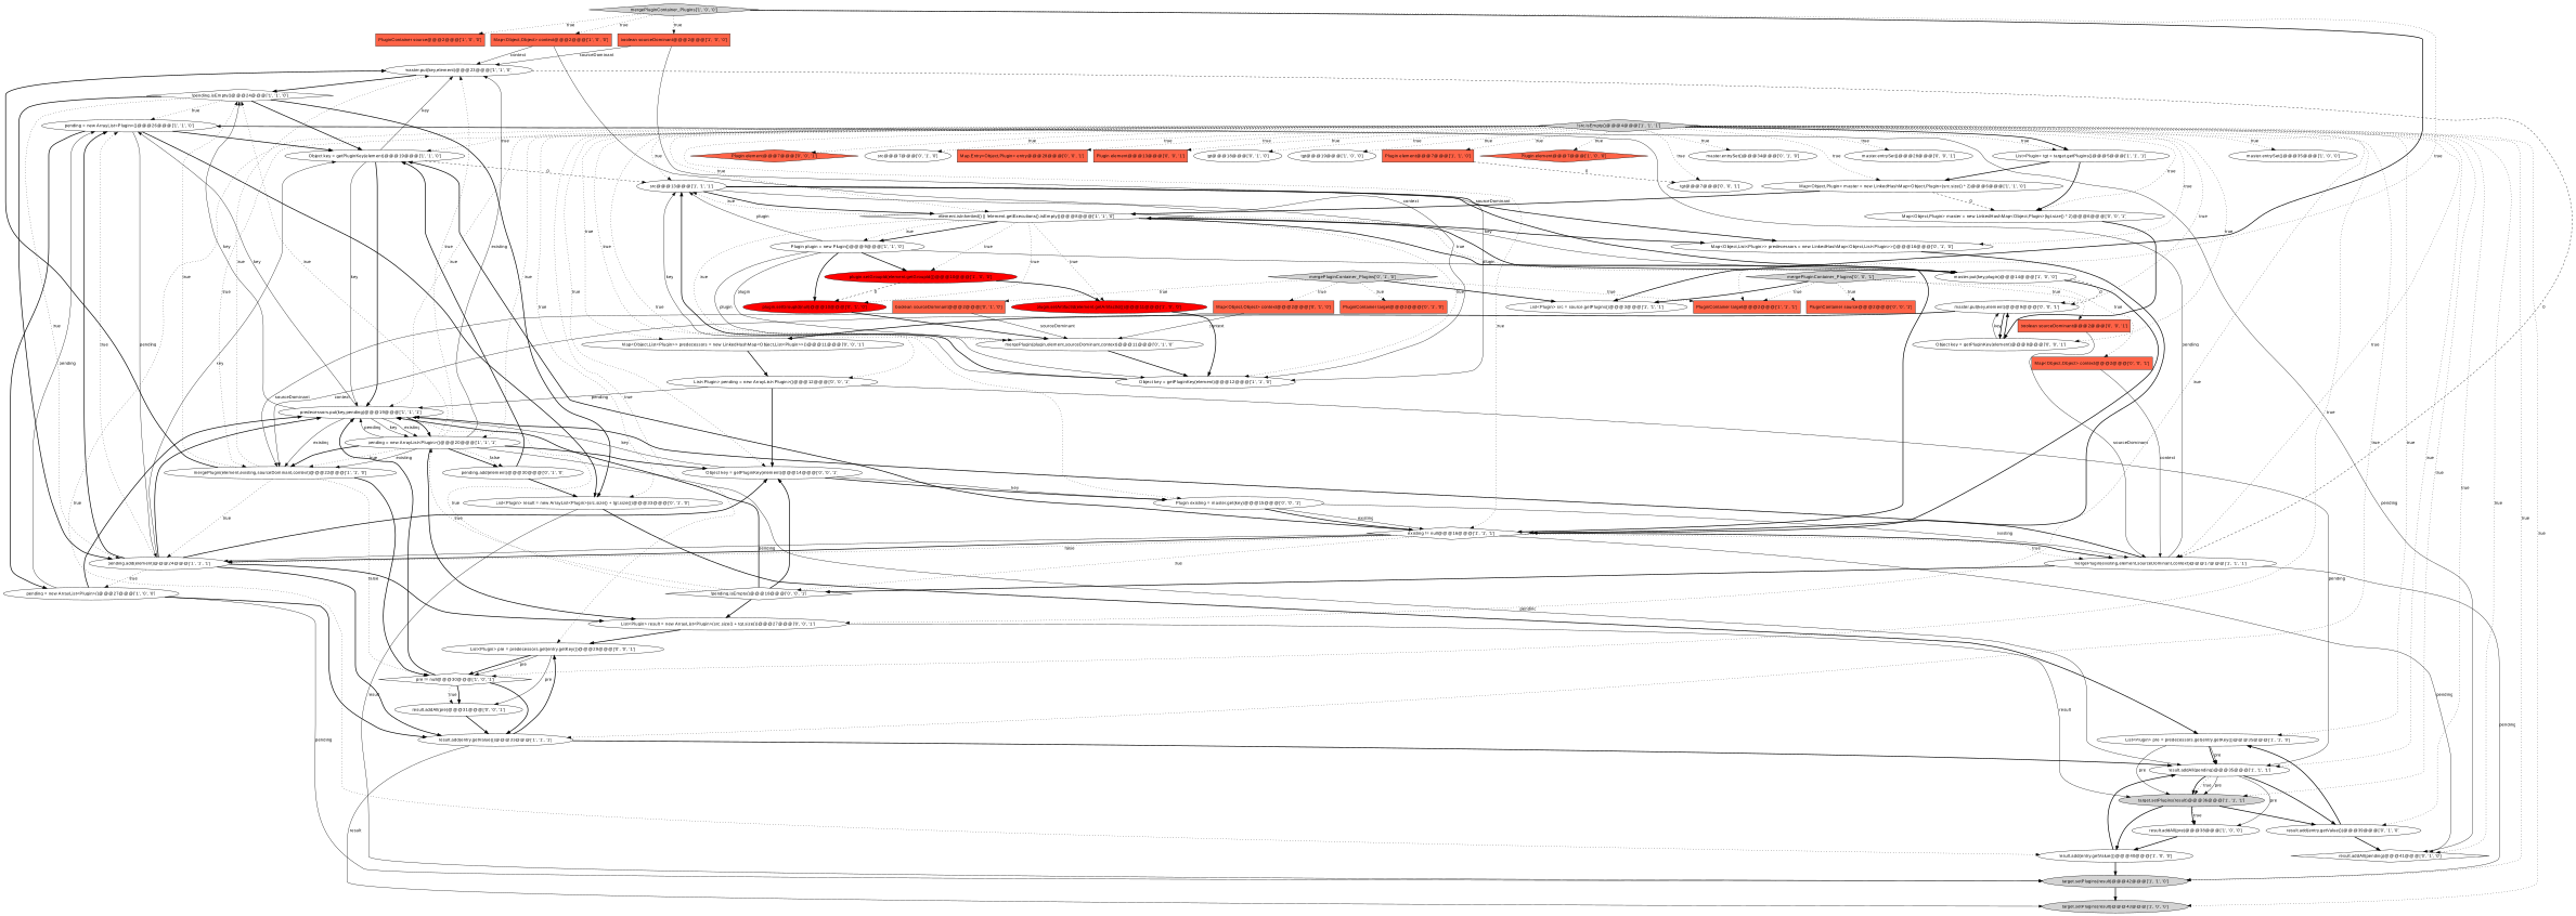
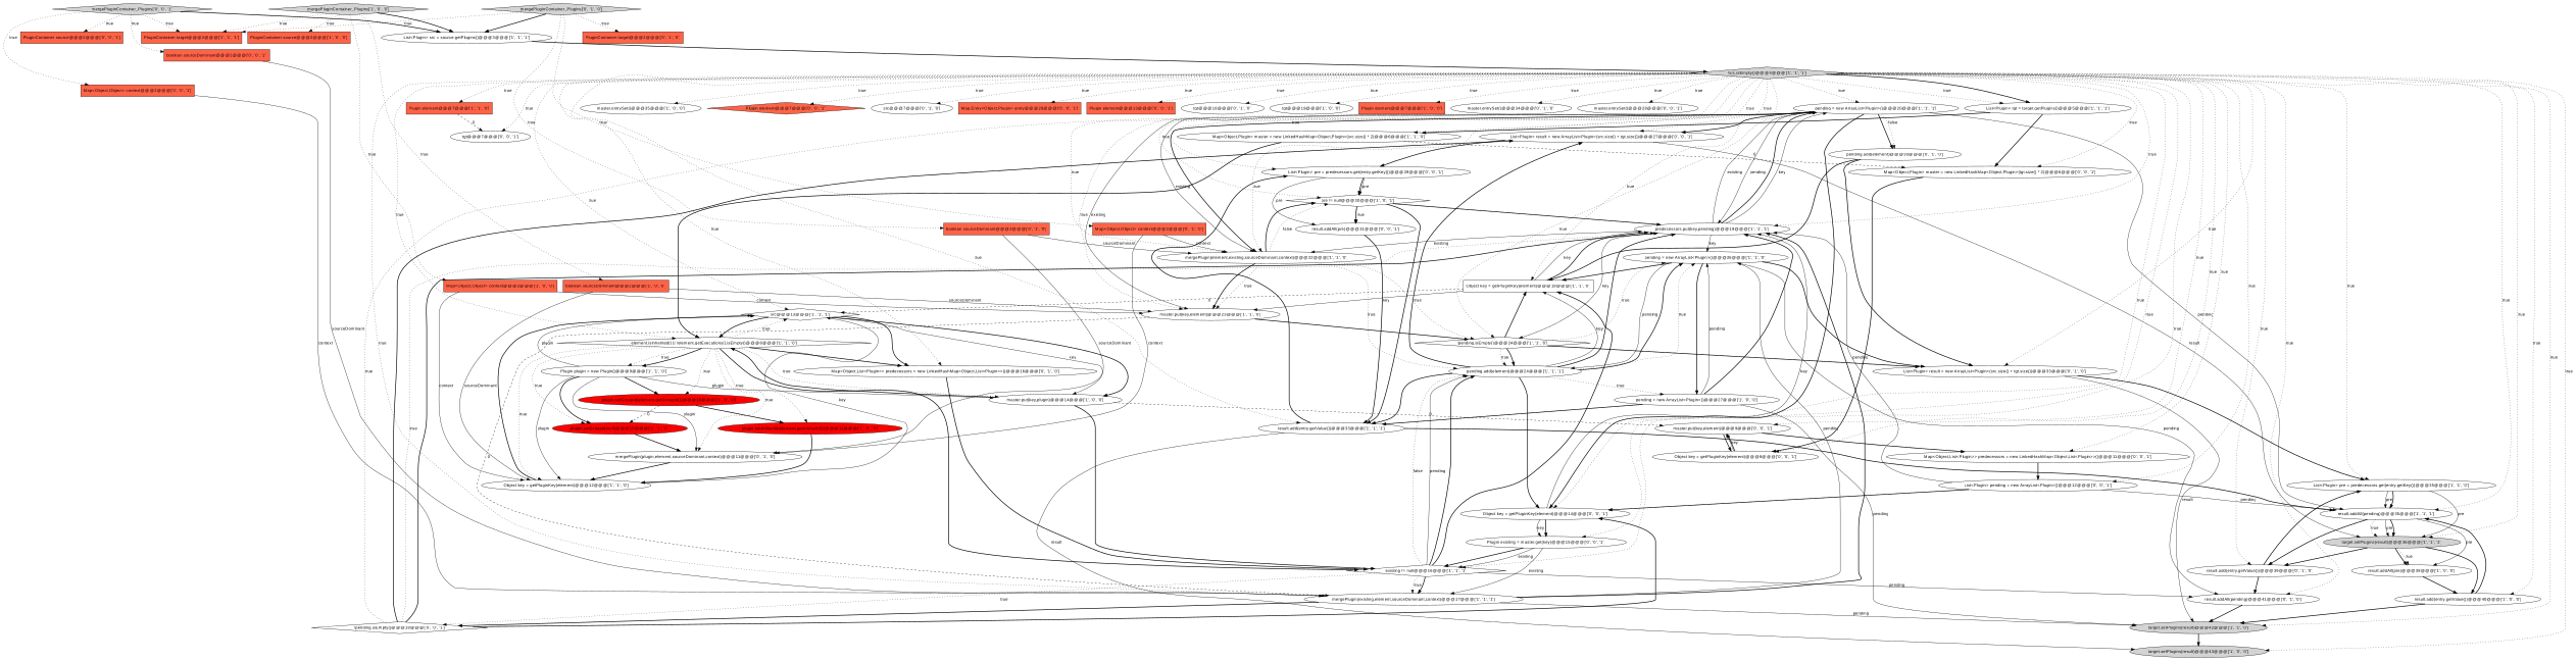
  digraph {
    fontname="Liberation Sans"
    node [fillcolor=white fontname="Liberation Sans" shape=ellipse style=filled]
    edge [fontname="Liberation Sans" style=bold]
    n1 [fillcolor=tomato label="PluginContainer source@@@2@@@['1', '0', '0']" shape=box]
    n2 [label="pending = new ArrayList<Plugin>()@@@20@@@['1', '1', '1']"]
    n3 [label="List<Plugin> result = new ArrayList<Plugin>(src.size() + tgt.size())@@@27@@@['0', '0', '1']"]
    n4 [label="!pending.isEmpty()@@@24@@@['1', '1', '0']" shape=diamond]
    n5 [label="master.put(key,element)@@@23@@@['1', '1', '0']"]
    n6 [label="mergePlugin(element,existing,sourceDominant,context)@@@22@@@['1', '1', '0']"]
    n7 [label="pending.add(element)@@@30@@@['0', '1', '0']"]
    n8 [label="predecessors.put(key,pending)@@@19@@@['1', '1', '1']"]
    n9 [label="Object key = getPluginKey(element)@@@14@@@['0', '0', '1']"]
    n10 [label="result.addAll(pending)@@@35@@@['1', '1', '1']"]
    n11 [label="List<Plugin> pre = predecessors.get(entry.getKey())@@@29@@@['0', '0', '1']"]
    n12 [fillcolor=lightgray label="target.setPlugins(result)@@@36@@@['1', '1', '1']"]
    n13 [label="pending = new ArrayList<Plugin>()@@@26@@@['1', '1', '0']"]
    n14 [label="List<Plugin> result = new ArrayList<Plugin>(src.size() + tgt.size())@@@33@@@['0', '1', '0']"]
-   n15 [label="Object key = getPluginKey(element)@@@19@@@['1', '1', '0']"]
+   n15 [label="Object key = getPluginKey(element)@@@19@@@['1', '1', '0']" shape=box]
    n16 [label="pending.add(element)@@@24@@@['1', '1', '1']"]
    n17 [label="mergePlugin(existing,element,sourceDominant,context)@@@17@@@['1', '1', '1']"]
    n18 [label="pre != null@@@30@@@['1', '0', '1']" shape=diamond]
    n19 [label="Plugin existing = master.get(key)@@@15@@@['0', '0', '1']"]
    n20 [label="result.add(entry.getValue())@@@39@@@['0', '1', '0']"]
    n21 [label="result.addAll(pre)@@@38@@@['1', '0', '0']"]
    n22 [label="master.entrySet()@@@35@@@['1', '0', '0']"]
-   n23 [label="result.addAll(pending)@@@41@@@['0', '1', '0']" shape=diamond]
+   n23 [label="result.addAll(pending)@@@41@@@['0', '1', '0']"]
    n24 [label="pending = new ArrayList<Plugin>()@@@27@@@['1', '0', '0']"]
    n25 [fillcolor=lightgray label="target.setPlugins(result)@@@42@@@['1', '1', '0']"]
    n26 [label="List<Plugin> pre = predecessors.get(entry.getKey())@@@35@@@['1', '1', '0']"]
-   n27 [label="src@@@13@@@['1', '1', '1']"]
+   n27 [label="src@@@13@@@['1', '1', '1']" shape=diamond]
    n28 [label="result.add(entry.getValue())@@@33@@@['1', '1', '1']"]
    n29 [label="List<Plugin> pending = new ArrayList<Plugin>()@@@12@@@['0', '0', '1']"]
    n30 [fillcolor=lightgray label="target.setPlugins(result)@@@43@@@['1', '0', '0']"]
    n31 [label="master.put(key,element)@@@9@@@['0', '0', '1']"]
    n32 [label="Object key = getPluginKey(element)@@@8@@@['0', '0', '1']"]
    n33 [label="Map<Object,List<Plugin>> predecessors = new LinkedHashMap<Object,List<Plugin>>()@@@11@@@['0', '0', '1']"]
    n34 [label="Object key = getPluginKey(element)@@@12@@@['1', '1', '0']"]
    n35 [label="element.isInherited() || !element.getExecutions().isEmpty()@@@8@@@['1', '1', '0']" shape=diamond]
    n36 [label="Map<Object,List<Plugin>> predecessors = new LinkedHashMap<Object,List<Plugin>>()@@@16@@@['0', '1', '0']"]
    n37 [label="master.put(key,plugin)@@@14@@@['1', '0', '0']"]
    n38 [label="result.addAll(pre)@@@31@@@['0', '0', '1']"]
    n39 [label="result.add(entry.getValue())@@@40@@@['1', '0', '0']"]
    n40 [label="tgt@@@7@@@['0', '0', '1']"]
    n41 [fillcolor=tomato label="Plugin element@@@7@@@['0', '0', '1']" shape=diamond]
    n42 [fillcolor=red label="plugin.setGroupId(element.getGroupId())@@@10@@@['1', '0', '0']"]
    n43 [fillcolor=red label="plugin.setGroupId(null)@@@10@@@['0', '1', '0']"]
    n44 [fillcolor=red label="plugin.setArtifactId(element.getArtifactId())@@@11@@@['1', '0', '0']"]
    n45 [label="mergePlugin(plugin,element,sourceDominant,context)@@@11@@@['0', '1', '0']"]
    n46 [label="!pending.isEmpty()@@@18@@@['0', '0', '1']" shape=diamond]
    n47 [fillcolor=lightgray label="!src.isEmpty()@@@4@@@['1', '1', '1']" shape=diamond]
    n48 [label="List<Plugin> tgt = target.getPlugins()@@@5@@@['1', '1', '1']"]
    n49 [label="src@@@7@@@['0', '1', '0']"]
    n50 [fillcolor=tomato label="Map.Entry<Object,Plugin> entry@@@28@@@['0', '0', '1']" shape=box]
    n51 [fillcolor=tomato label="Plugin element@@@13@@@['0', '0', '1']" shape=box]
    n52 [label="tgt@@@18@@@['0', '1', '0']"]
    n53 [label="tgt@@@19@@@['1', '0', '0']"]
    n54 [label="Map<Object,Plugin> master = new LinkedHashMap<Object,Plugin>(tgt.size() * 2)@@@6@@@['0', '0', '1']"]
-   n55 [fillcolor=tomato label="Plugin element@@@7@@@['1', '0', '0']" shape=diamond]
+   n55 [fillcolor=tomato label="Plugin element@@@7@@@['1', '0', '0']" shape=box]
    n56 [label="existing != null@@@16@@@['1', '1', '1']" shape=diamond]
    n57 [label="master.entrySet()@@@34@@@['0', '1', '0']"]
    n58 [fillcolor=tomato label="Plugin element@@@7@@@['1', '1', '0']" shape=box]
    n59 [label="master.entrySet()@@@28@@@['0', '0', '1']"]
    n60 [label="Map<Object,Plugin> master = new LinkedHashMap<Object,Plugin>(src.size() * 2)@@@6@@@['1', '1', '0']"]
    n61 [label="Plugin plugin = new Plugin()@@@9@@@['1', '1', '0']"]
    n62 [fillcolor=lightgray label="mergePluginContainer_Plugins['0', '1', '0']" shape=diamond]
    n63 [label="List<Plugin> src = source.getPlugins()@@@3@@@['1', '1', '1']"]
    n64 [fillcolor=tomato label="PluginContainer target@@@2@@@['0', '1', '0']" shape=box]
    n65 [fillcolor=tomato label="PluginContainer target@@@2@@@['1', '1', '1']" shape=box]
    n66 [fillcolor=tomato label="Map<Object,Object> context@@@2@@@['0', '1', '0']" shape=box]
    n67 [fillcolor=tomato label="boolean sourceDominant@@@2@@@['0', '1', '0']" shape=box]
    n68 [fillcolor=lightgray label="mergePluginContainer_Plugins['1', '0', '0']" shape=diamond]
    n69 [fillcolor=tomato label="boolean sourceDominant@@@2@@@['1', '0', '0']" shape=box]
    n70 [fillcolor=tomato label="Map<Object,Object> context@@@2@@@['1', '0', '0']" shape=box]
    n71 [fillcolor=lightgray label="mergePluginContainer_Plugins['0', '0', '1']" shape=diamond]
    n72 [fillcolor=tomato label="PluginContainer source@@@2@@@['0', '0', '1']" shape=box]
    n73 [fillcolor=tomato label="boolean sourceDominant@@@2@@@['0', '0', '1']" shape=box]
    n74 [fillcolor=tomato label="Map<Object,Object> context@@@2@@@['0', '0', '1']" shape=box]
    n2 -> n3
    n2 -> n4 [label=true style=dotted]
    n2 -> n5 [label=existing style=solid]
    n2 -> n5 [label=true style=dotted]
    n2 -> n6
    n2 -> n6 [label=true style=dotted]
    n2 -> n6 [label=existing style=solid]
    n2 -> n7
    n2 -> n7 [label=false style=dotted]
    n2 -> n8 [label=pending style=solid]
    n2 -> n9
    n2 -> n10 [label=pending style=solid]
    n3 -> n11
    n3 -> n12 [label=result style=solid]
    n4 -> n13 [label=true style=dotted]
    n4 -> n14
    n4 -> n15
    n4 -> n16
    n4 -> n16 [label=true style=dotted]
    n5 -> n4
    n5 -> n17 [label=0 style=dashed]
    n6 -> n4 [label=true style=dotted]
    n6 -> n5 [label=true style=dotted]
    n6 -> n5
    n6 -> n16 [label=true style=dotted]
    n6 -> n18
    n6 -> n18 [label=false style=dotted]
    n7 -> n14
    n7 -> n15
    n8 -> n2
    n8 -> n2 [label=key style=solid]
    n8 -> n2 [label=existing style=solid]
    n8 -> n4 [label=key style=solid]
    n8 -> n6 [label=existing style=solid]
    n8 -> n13 [label=key style=solid]
    n9 -> n8 [label=key style=solid]
    n9 -> n19
    n9 -> n19 [label=key style=solid]
    n10 -> n12 [label=true style=dotted]
    n10 -> n12 [label=pre style=solid]
    n10 -> n12
    n10 -> n20
    n10 -> n21 [label=pre style=solid]
    n11 -> n18
    n11 -> n18 [label=pre style=solid]
    n11 -> n38 [label=pre style=solid]
    n12 -> n20
    n12 -> n21
    n12 -> n21 [label=true style=dotted]
    n12 -> n39
    n13 -> n14
    n13 -> n15
    n13 -> n16 [label=pending style=solid]
    n13 -> n23 [label=pending style=solid]
    n13 -> n24
    n14 -> n25 [label=result style=solid]
    n14 -> n26
    n15 -> n5 [label=key style=solid]
    n15 -> n8
    n15 -> n8 [label=key style=solid]
    n15 -> n27 [label=0 style=dashed]
    n16 -> n3
    n16 -> n8
    n16 -> n9
    n16 -> n13
    n16 -> n13 [label=true style=dotted]
    n16 -> n15 [label=key style=solid]
    n16 -> n24 [label=true style=dotted]
    n16 -> n28
    n17 -> n8
    n17 -> n13 [label=pending style=solid]
    n17 -> n25 [label=pending style=solid]
    n17 -> n46
    n18 -> n8
    n18 -> n28
    n18 -> n38
    n18 -> n38 [label=true style=dotted]
    n19 -> n17 [label=existing style=solid]
    n19 -> n56 [label=existing style=solid]
    n19 -> n56
    n20 -> n23
    n20 -> n26
    n21 -> n39
+   n23 -> n25
    n24 -> n8
    n24 -> n13 [label=pending style=solid]
    n24 -> n25 [label=pending style=solid]
    n24 -> n28
    n25 -> n30
    n26 -> n10 [label=pre style=solid]
    n26 -> n10
    n26 -> n12 [label=pre style=solid]
    n27 -> n35
    n27 -> n36
    n27 -> n37
    n27 -> n37 [label=key style=solid]
    n28 -> n10
    n28 -> n11
    n28 -> n30 [label=result style=solid]
    n29 -> n8 [label=pending style=solid]
    n29 -> n9
    n29 -> n10 [label=pending style=solid]
    n31 -> n32
    n31 -> n33
    n32 -> n31
    n32 -> n31 [label=key style=solid]
    n33 -> n29
    n34 -> n27
    n34 -> n27 [label=key style=solid]
    n35 -> n27 [label=true style=dotted]
    n35 -> n34 [label=true style=dotted]
    n35 -> n36
    n35 -> n37 [label=true style=dotted]
    n35 -> n42 [label=true style=dotted]
    n35 -> n43 [label=true style=dotted]
    n35 -> n44 [label=true style=dotted]
    n35 -> n45 [label=true style=dotted]
    n35 -> n56
    n35 -> n61 [label=true style=dotted]
    n35 -> n61
    n36 -> n56
    n37 -> n31 [label=0 style=dashed]
    n37 -> n35
    n37 -> n56
    n38 -> n28
    n39 -> n10
    n39 -> n25
    n42 -> n43 [label=0 style=dashed]
    n42 -> n44
    n43 -> n45
    n44 -> n34
    n45 -> n34
    n46 -> n2 [label=true style=dotted]
    n46 -> n3
    n46 -> n8
    n46 -> n8 [label=true style=dotted]
    n46 -> n9
    n47 -> n2 [label=true style=dotted]
    n47 -> n3 [label=true style=dotted]
    n47 -> n6 [label=true style=dotted]
    n47 -> n8 [label=true style=dotted]
    n47 -> n9 [label=true style=dotted]
    n47 -> n10 [label=true style=dotted]
    n47 -> n11 [label=true style=dotted]
    n47 -> n12 [label=true style=dotted]
    n47 -> n14 [label=true style=dotted]
    n47 -> n15 [label=true style=dotted]
    n47 -> n17 [label=true style=dotted]
    n47 -> n18 [label=true style=dotted]
    n47 -> n19 [label=true style=dotted]
    n47 -> n20 [label=true style=dotted]
    n47 -> n22 [label=true style=dotted]
    n47 -> n23 [label=true style=dotted]
    n47 -> n25 [label=true style=dotted]
    n47 -> n26 [label=true style=dotted]
    n47 -> n27 [label=true style=dotted]
    n47 -> n28 [label=true style=dotted]
    n47 -> n29 [label=true style=dotted]
    n47 -> n30 [label=true style=dotted]
    n47 -> n31 [label=true style=dotted]
    n47 -> n32 [label=true style=dotted]
    n47 -> n33 [label=true style=dotted]
    n47 -> n35 [label=true style=dotted]
    n47 -> n36 [label=true style=dotted]
    n47 -> n39 [label=true style=dotted]
    n47 -> n40 [label=true style=dotted]
    n47 -> n41 [label=true style=dotted]
    n47 -> n48 [label=true style=dotted]
    n47 -> n48
    n47 -> n49 [label=true style=dotted]
    n47 -> n50 [label=true style=dotted]
    n47 -> n51 [label=true style=dotted]
    n47 -> n52 [label=true style=dotted]
    n47 -> n53 [label=true style=dotted]
    n47 -> n54 [label=true style=dotted]
    n47 -> n55 [label=true style=dotted]
    n47 -> n56 [label=true style=dotted]
    n47 -> n57 [label=true style=dotted]
    n47 -> n58 [label=true style=dotted]
    n47 -> n59 [label=true style=dotted]
    n47 -> n60 [label=true style=dotted]
    n48 -> n54
    n48 -> n60
    n54 -> n32
    n56 -> n15
    n56 -> n16 [label=pending style=solid]
    n56 -> n16
    n56 -> n16 [label=false style=dotted]
    n56 -> n17 [label=true style=dotted]
    n56 -> n17
    n56 -> n23 [label=pending style=solid]
    n56 -> n46 [label=true style=dotted]
    n58 -> n40 [label=0 style=dashed]
    n60 -> n35
    n60 -> n54 [label=0 style=dashed]
    n61 -> n27 [label=plugin style=solid]
    n61 -> n34 [label=plugin style=solid]
    n61 -> n37 [label=plugin style=solid]
    n61 -> n42
    n61 -> n43
    n61 -> n45 [label=plugin style=solid]
    n62 -> n63
    n62 -> n64 [label=true style=dotted]
    n62 -> n65 [label=true style=dotted]
    n62 -> n66 [label=true style=dotted]
    n62 -> n67 [label=true style=dotted]
+   n63 -> n47
    n66 -> n6 [label=context style=solid]
    n66 -> n45 [label=context style=solid]
    n67 -> n6 [label=sourceDominant style=solid]
    n67 -> n45 [label=sourceDominant style=solid]
    n68 -> n1 [label=true style=dotted]
    n68 -> n63
    n68 -> n65 [label=true style=dotted]
    n68 -> n69 [label=true style=dotted]
    n68 -> n70 [label=true style=dotted]
    n69 -> n5 [label=sourceDominant style=solid]
    n69 -> n34 [label=sourceDominant style=solid]
    n70 -> n5 [label=context style=solid]
    n70 -> n34 [label=context style=solid]
    n71 -> n63
    n71 -> n65 [label=true style=dotted]
    n71 -> n72 [label=true style=dotted]
    n71 -> n73 [label=true style=dotted]
    n71 -> n74 [label=true style=dotted]
    n73 -> n17 [label=sourceDominant style=solid]
    n74 -> n17 [label=context style=solid]
  }
